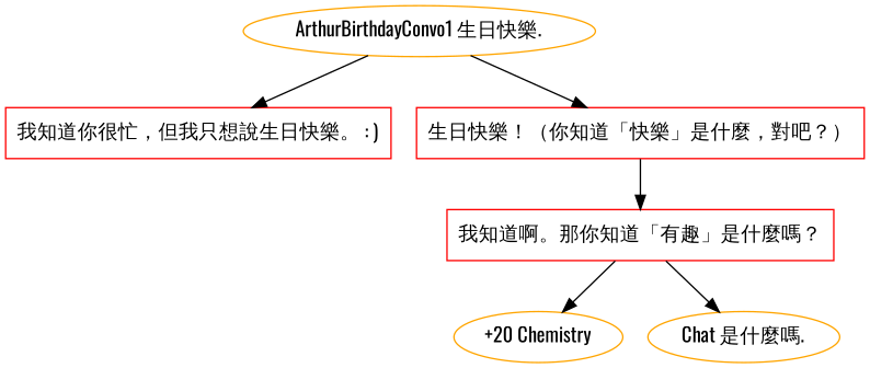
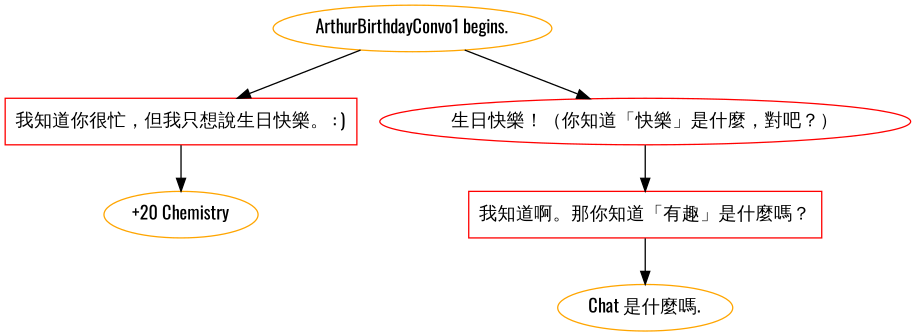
  digraph {
    fontname=Oswald
    node [color=orange fontname=Oswald]
    edge [fontname=Oswald]
-   "ArthurBirthdayConvo1 begins." [label="ArthurBirthdayConvo1 生日快樂."]
+   "ArthurBirthdayConvo1 begins."
    n2 [color=red label="我知道你很忙，但我只想說生日快樂。 : )" shape=box]
-   n3 [color=red label="生日快樂！（你知道「快樂」是什麼，對吧？）" shape=box]
+   n3 [color=red label="生日快樂！（你知道「快樂」是什麼，對吧？）" shape=ellipse]
    n4 [label="+20 Chemistry"]
    n5 [color=red label="我知道啊。那你知道「有趣」是什麼嗎？" shape=box]
    n6 [label="Chat 是什麼嗎."]
    "ArthurBirthdayConvo1 begins." -> n2
    "ArthurBirthdayConvo1 begins." -> n3
-   n5 -> n4
+   n2 -> n4
    n3 -> n5
    n5 -> n6
  }
